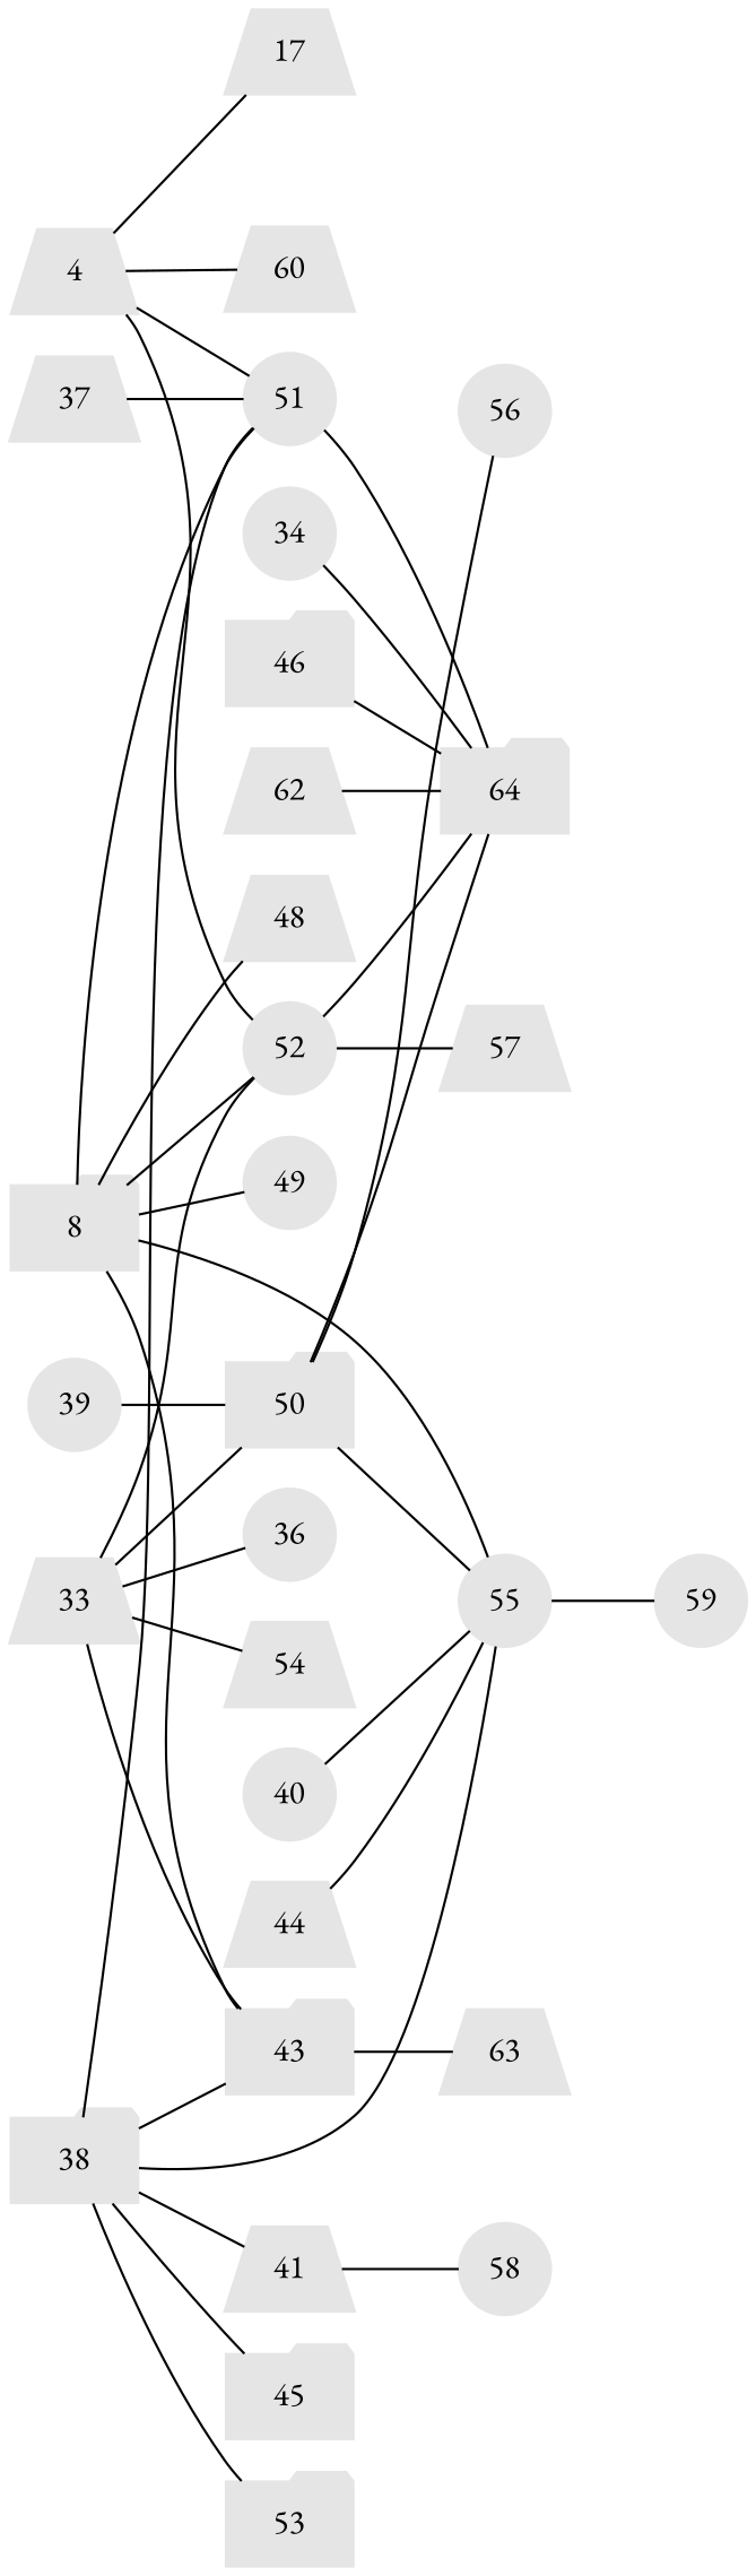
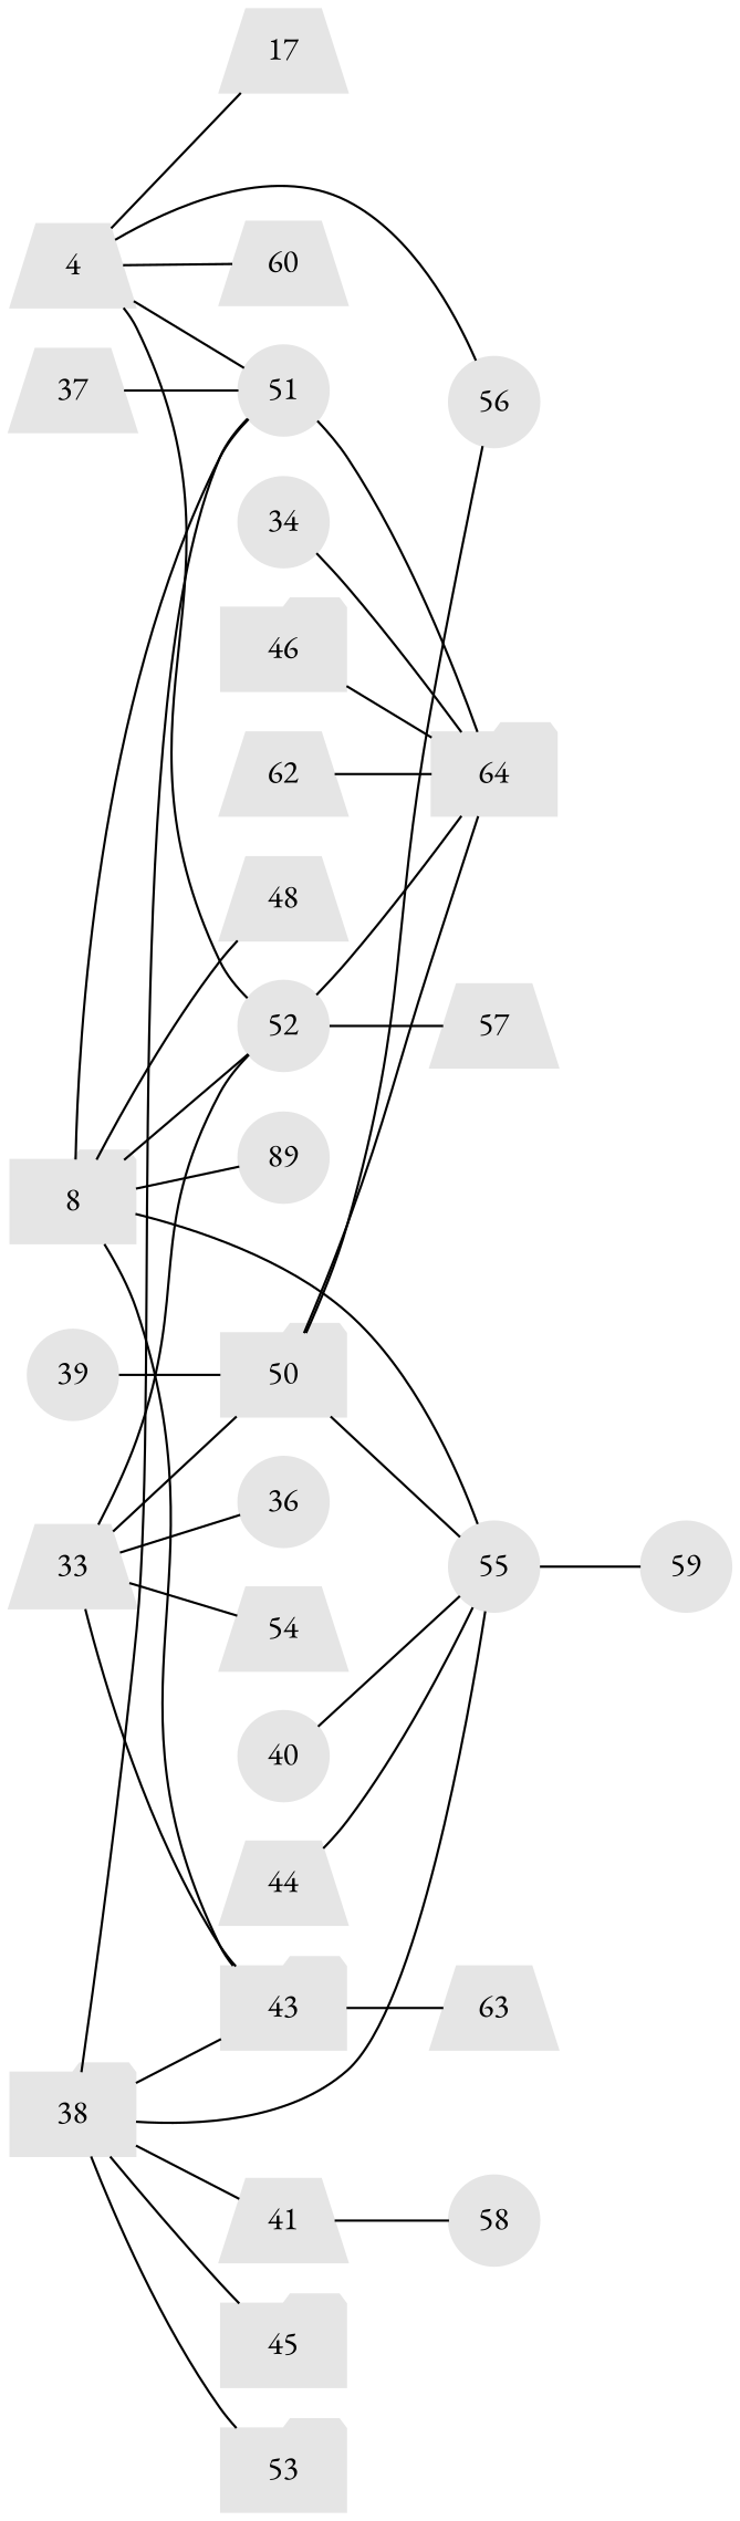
  graph {
    fontname="EB Garamond"
    rankdir=LR
    node [color=gray90 fontname="EB Garamond" shape=trapezium style=filled]
    edge [fontname="EB Garamond"]
    4
    17
    51 [shape=circle super="+35"]
    52 [shape=circle super="+6+28"]
    56 [shape=circle]
    60
    64 [shape=folder super="+3+24"]
    57
    43 [shape=folder super="+29+12"]
    63
    n11 [label=8 shape=folder]
    48 [super="+31"]
-   49 [shape=circle]
+   49 [shape=circle label=89]
    55 [shape=circle super="+9"]
    59 [shape=circle super="+37"]
    33 [super="+11"]
    36 [shape=circle super="+23"]
    50 [shape=folder super="+2+25"]
    54
    34 [shape=circle]
    38 [shape=folder super="+14+22"]
    41
    45 [shape=folder]
    53 [shape=folder]
    58 [shape=circle]
    39 [shape=circle]
    40 [shape=circle]
    44 [super="+42"]
    46 [shape=folder]
    n30 [label=37]
    62 [super="+30"]
    4 -- 17
    4 -- 51
    4 -- 52 [weight=2]
+   4 -- 56
    4 -- 60
    51 -- 64
    52 -- 64
    52 -- 57
    43 -- 63
    n11 -- 51
    n11 -- 52
    n11 -- 43 [weight=2]
    n11 -- 48
    n11 -- 49
    n11 -- 55 [weight=2]
    55 -- 59
    33 -- 52
    33 -- 43 [weight=2]
    33 -- 36
    33 -- 50
    33 -- 54
    50 -- 56
    50 -- 64 [weight=2]
    50 -- 55
    34 -- 64
    38 -- 51 [weight=2]
    38 -- 43
    38 -- 55
    38 -- 41
    38 -- 45
    38 -- 53
    41 -- 58
    39 -- 50
    40 -- 55
    44 -- 55
    46 -- 64
    n30 -- 51
    62 -- 64
  }
